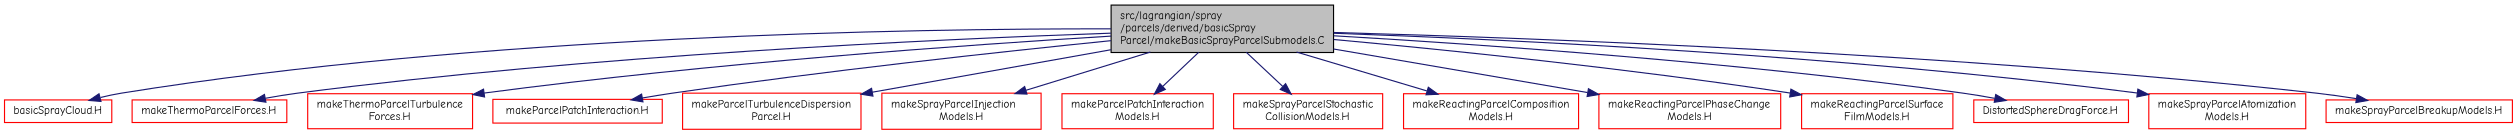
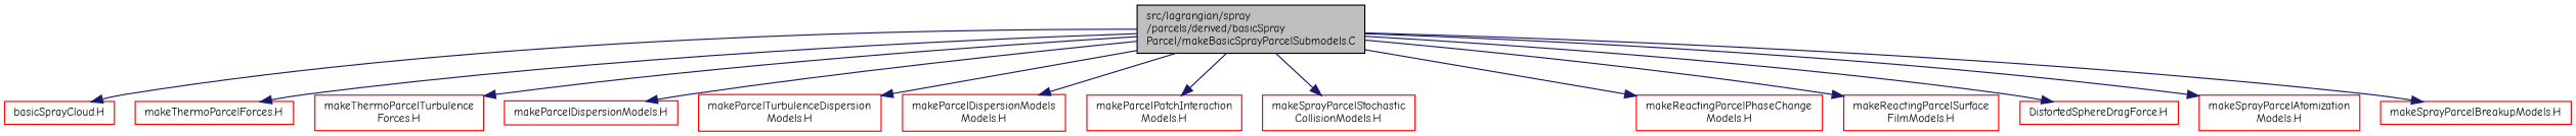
  digraph {
    fontname="Comic Neue"
    node [color=red fontname="Comic Neue" fontsize=10 shape=record]
    edge [color=midnightblue fontname="Comic Neue" fontsize=10 labelfontname=Helvetica labelfontsize=10 style=solid]
    n1 [color=black fillcolor=grey75 fontcolor=black height=0.2 label="src/lagrangian/spray\l/parcels/derived/basicSpray\lParcel/makeBasicSprayParcelSubmodels.C" style=filled width=0.4]
    n2 [height=0.2 label="basicSprayCloud.H" width=0.4]
    n3 [height=0.2 label="makeThermoParcelForces.H" width=0.4]
    n4 [height=0.2 label="makeThermoParcelTurbulence\lForces.H" width=0.4]
-   n5 [height=0.2 label="makeParcelPatchInteraction.H" width=0.4]
-   n6 [height=0.2 label="makeParcelTurbulenceDispersion\lParcel.H" width=0.4]
-   n7 [height=0.2 label="makeSprayParcelInjection\lModels.H" width=0.4]
+   n5 [height=0.2 label="makeParcelDispersionModels.H" width=0.4]
+   n6 [height=0.2 label="makeParcelTurbulenceDispersion\lModels.H" width=0.4]
+   n7 [height=0.2 label="makeParcelDispersionModels\lModels.H" width=0.4]
    n8 [height=0.2 label="makeParcelPatchInteraction\lModels.H" width=0.4]
    n9 [height=0.2 label="makeSprayParcelStochastic\lCollisionModels.H" width=0.4]
-   n10 [height=0.2 label="makeReactingParcelComposition\lModels.H" width=0.4]
    n11 [height=0.2 label="makeReactingParcelPhaseChange\lModels.H" width=0.4]
    n12 [height=0.2 label="makeReactingParcelSurface\lFilmModels.H" width=0.4]
    n13 [height=0.2 label="DistortedSphereDragForce.H" width=0.4]
    n14 [height=0.2 label="makeSprayParcelAtomization\lModels.H" width=0.4]
    n15 [height=0.2 label="makeSprayParcelBreakupModels.H" width=0.4]
    n1 -> n2
    n1 -> n3
    n1 -> n4
    n1 -> n5
    n1 -> n6
    n1 -> n7
    n1 -> n8
    n1 -> n9
-   n1 -> n10
    n1 -> n11
    n1 -> n12
    n1 -> n13
    n1 -> n14
    n1 -> n15
  }
